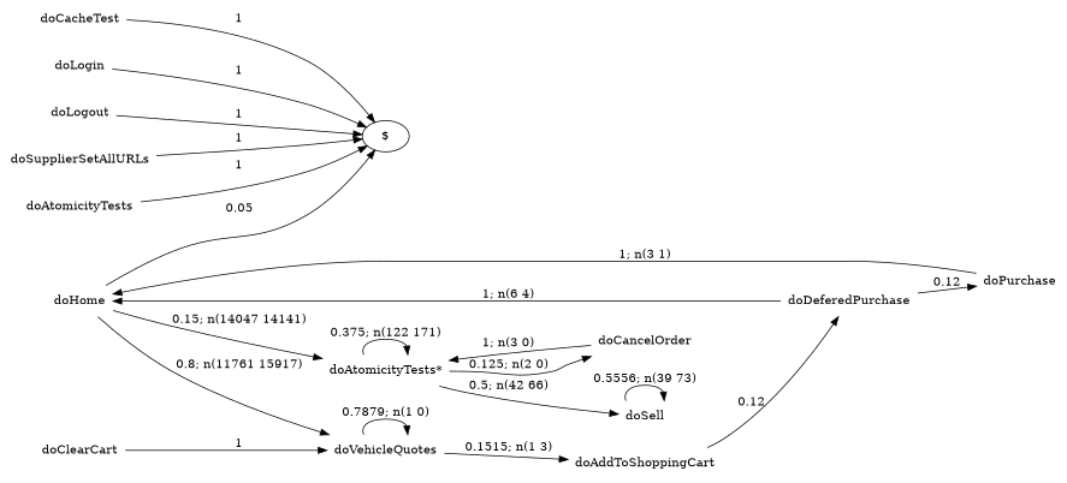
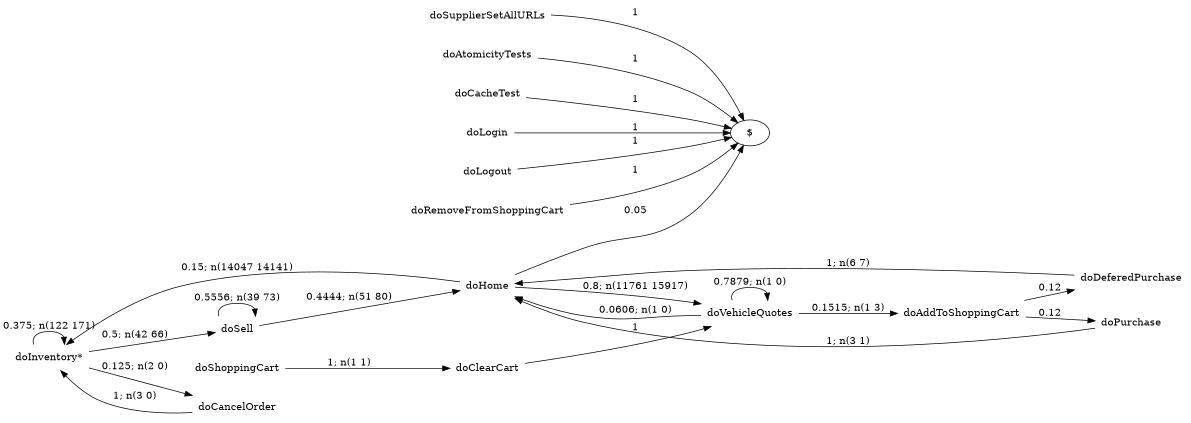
  digraph {
    rankdir=LR
    node [shape=none]
    edge [style=solid]
-   n1 [label="doAtomicityTests*"]
+   n1 [label="doInventory*"]
    n2 [label=doSell]
    n3 [label=doCancelOrder]
    n4 [label=doHome]
    n5 [label=doSupplierSetAllURLs]
    "$" [shape=""]
    n7 [label=doAtomicityTests]
    n8 [label=doCacheTest]
    n9 [label=doLogin]
    n10 [label=doVehicleQuotes]
    n11 [label=doAddToShoppingCart]
    n12 [label=doDeferedPurchase]
    n13 [label=doPurchase]
+   n14 [label=doShoppingCart]
    n15 [label=doClearCart]
    n16 [label=doLogout]
+   n17 [label=doRemoveFromShoppingCart]
    n1 -> n1 [label="0.375; n(122 171)"]
    n1 -> n2 [label="0.5; n(42 66)"]
    n1 -> n3 [label="0.125; n(2 0)"]
    n2 -> n2 [label="0.5556; n(39 73)"]
+   n2 -> n4 [label="0.4444; n(51 80)"]
    n3 -> n1 [label="1; n(3 0)"]
    n4 -> n1 [label="0.15; n(14047 14141)"]
    n4 -> "$" [label=0.05]
    n4 -> n10 [label="0.8; n(11761 15917)"]
    n5 -> "$" [label=1]
    n7 -> "$" [label=1]
    n8 -> "$" [label=1]
    n9 -> "$" [label=1]
+   n10 -> n4 [label="0.0606; n(1 0)"]
    n10 -> n10 [label="0.7879; n(1 0)"]
    n10 -> n11 [label="0.1515; n(1 3)"]
    n11 -> n12 [label=0.12]
-   n12 -> n13 [label=0.12]
-   n12 -> n4 [label="1; n(6 4)"]
+   n11 -> n13 [label=0.12]
+   n12 -> n4 [label="1; n(6 7)"]
    n13 -> n4 [label="1; n(3 1)"]
+   n14 -> n15 [label="1; n(1 1)"]
    n15 -> n10 [label=1]
    n16 -> "$" [label=1]
+   n17 -> "$" [label=1]
  }
